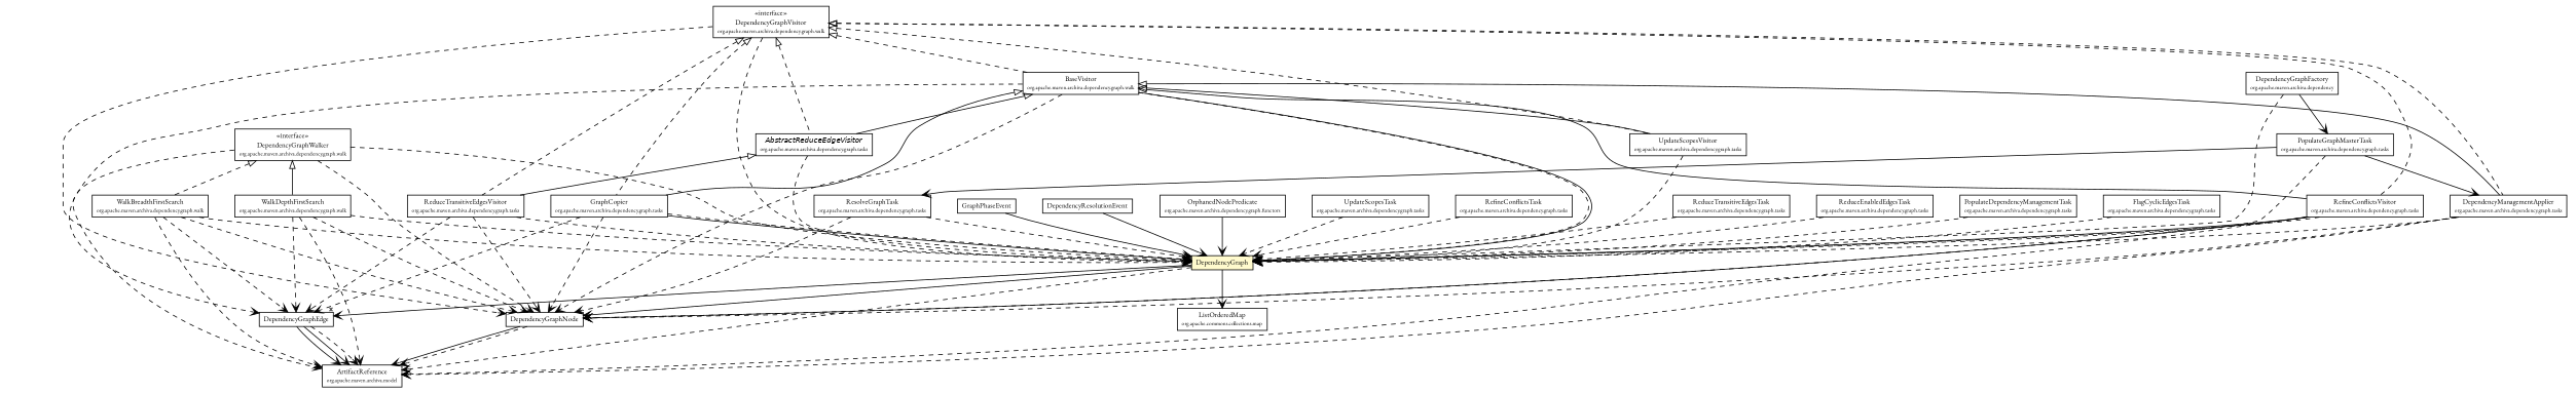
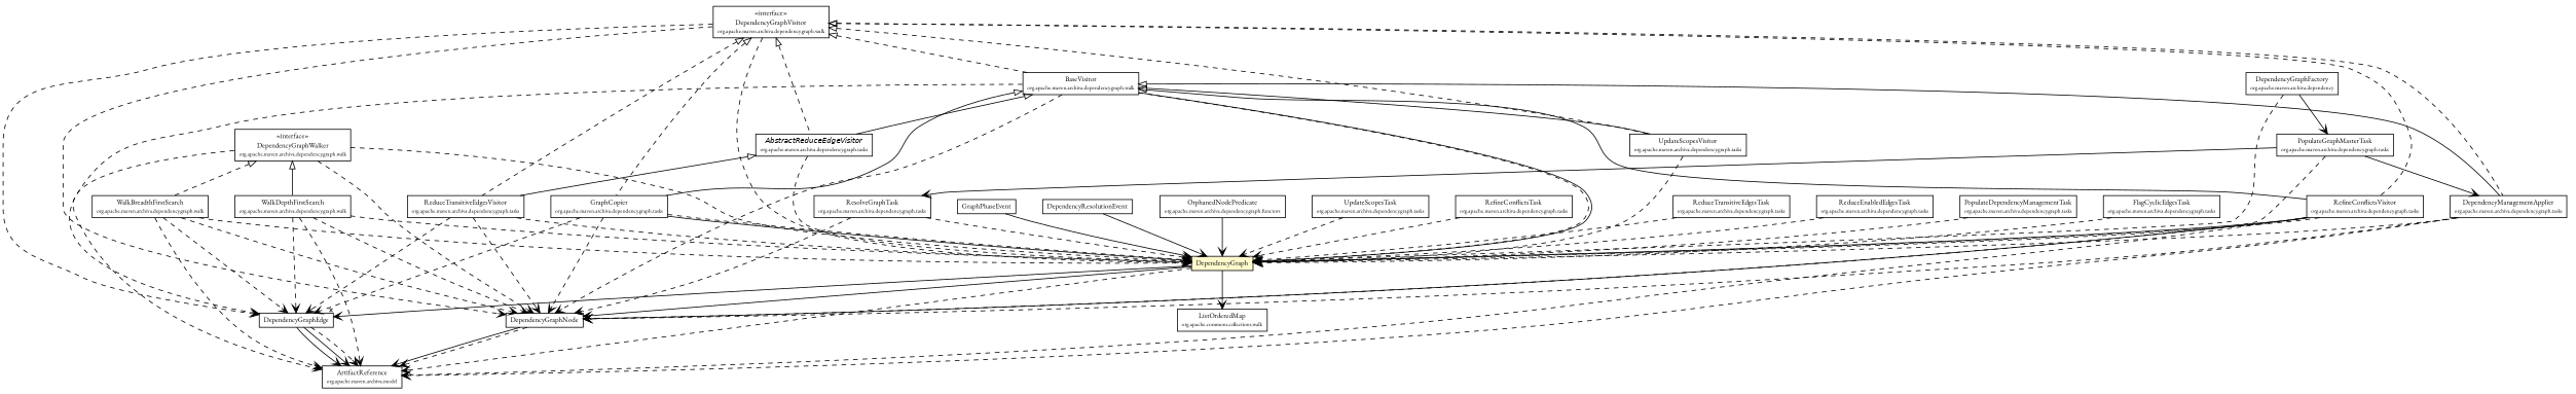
  digraph {
    fontname="EB Garamond"
    node [fontcolor=black fontname="EB Garamond" fontsize=9.0 shape=plaintext]
    edge [arrowhead=open color=black fontcolor=black fontname="EB Garamond" fontsize=10.0 headport=p labelfontname=Helvetica labelfontsize=10 style=dashed tailport=p]
    n1 [label=<<table border="0" cellborder="1" cellspacing="0" cellpadding="2" port="p" href="../DependencyGraphFactory.html"> 		<tr><td><table border="0" cellspacing="0" cellpadding="1"> 			<tr><td> DependencyGraphFactory </td></tr> 			<tr><td><font point-size="7.0"> org.apache.maven.archiva.dependency </font></td></tr> 		</table></td></tr> 		</table>>]
    n2 [label=<<table border="0" cellborder="1" cellspacing="0" cellpadding="2" port="p" bgcolor="lemonChiffon" href="./DependencyGraph.html"> 		<tr><td><table border="0" cellspacing="0" cellpadding="1"> 			<tr><td> DependencyGraph </td></tr> 		</table></td></tr> 		</table>>]
    n3 [label=<<table border="0" cellborder="1" cellspacing="0" cellpadding="2" port="p" href="./tasks/PopulateGraphMasterTask.html"> 		<tr><td><table border="0" cellspacing="0" cellpadding="1"> 			<tr><td> PopulateGraphMasterTask </td></tr> 			<tr><td><font point-size="7.0"> org.apache.maven.archiva.dependency.graph.tasks </font></td></tr> 		</table></td></tr> 		</table>>]
    n4 [label=<<table border="0" cellborder="1" cellspacing="0" cellpadding="2" port="p" href="./DependencyGraphNode.html"> 		<tr><td><table border="0" cellspacing="0" cellpadding="1"> 			<tr><td> DependencyGraphNode </td></tr> 		</table></td></tr> 		</table>>]
    n5 [label=<<table border="0" cellborder="1" cellspacing="0" cellpadding="2" port="p" href="http://java.sun.com/j2se/1.4.2/docs/api/org/apache/maven/archiva/model/ArtifactReference.html"> 		<tr><td><table border="0" cellspacing="0" cellpadding="1"> 			<tr><td> ArtifactReference </td></tr> 			<tr><td><font point-size="7.0"> org.apache.maven.archiva.model </font></td></tr> 		</table></td></tr> 		</table>>]
    n6 [label=<<table border="0" cellborder="1" cellspacing="0" cellpadding="2" port="p" href="./DependencyGraphEdge.html"> 		<tr><td><table border="0" cellspacing="0" cellpadding="1"> 			<tr><td> DependencyGraphEdge </td></tr> 		</table></td></tr> 		</table>>]
-   n7 [label=<<table border="0" cellborder="1" cellspacing="0" cellpadding="2" port="p" href="http://java.sun.com/j2se/1.4.2/docs/api/org/apache/commons/collections/map/ListOrderedMap.html"> 		<tr><td><table border="0" cellspacing="0" cellpadding="1"> 			<tr><td> ListOrderedMap </td></tr> 			<tr><td><font point-size="7.0"> org.apache.commons.collections.map </font></td></tr> 		</table></td></tr> 		</table>>]
+   n7 [label=<<table border="0" cellborder="1" cellspacing="0" cellpadding="2" port="p" href="http://java.sun.com/j2se/1.4.2/docs/api/org/apache/commons/collections/map/ListOrderedMap.html"> 		<tr><td><table border="0" cellspacing="0" cellpadding="1"> 			<tr><td> ListOrderedMap </td></tr> 			<tr><td><font point-size="7.0"> org.apache.commons.collections.walk </font></td></tr> 		</table></td></tr> 		</table>>]
    n8 [label=<<table border="0" cellborder="1" cellspacing="0" cellpadding="2" port="p" href="./tasks/ResolveGraphTask.html"> 		<tr><td><table border="0" cellspacing="0" cellpadding="1"> 			<tr><td> ResolveGraphTask </td></tr> 			<tr><td><font point-size="7.0"> org.apache.maven.archiva.dependency.graph.tasks </font></td></tr> 		</table></td></tr> 		</table>>]
    n9 [label=<<table border="0" cellborder="1" cellspacing="0" cellpadding="2" port="p" href="./tasks/DependencyManagementApplier.html"> 		<tr><td><table border="0" cellspacing="0" cellpadding="1"> 			<tr><td> DependencyManagementApplier </td></tr> 			<tr><td><font point-size="7.0"> org.apache.maven.archiva.dependency.graph.tasks </font></td></tr> 		</table></td></tr> 		</table>>]
    n10 [label=<<table border="0" cellborder="1" cellspacing="0" cellpadding="2" port="p" href="./GraphPhaseEvent.html"> 		<tr><td><table border="0" cellspacing="0" cellpadding="1"> 			<tr><td> GraphPhaseEvent </td></tr> 		</table></td></tr> 		</table>>]
    n11 [label=<<table border="0" cellborder="1" cellspacing="0" cellpadding="2" port="p" href="./DependencyResolutionEvent.html"> 		<tr><td><table border="0" cellspacing="0" cellpadding="1"> 			<tr><td> DependencyResolutionEvent </td></tr> 		</table></td></tr> 		</table>>]
    n12 [label=<<table border="0" cellborder="1" cellspacing="0" cellpadding="2" port="p" href="./functors/OrphanedNodePredicate.html"> 		<tr><td><table border="0" cellspacing="0" cellpadding="1"> 			<tr><td> OrphanedNodePredicate </td></tr> 			<tr><td><font point-size="7.0"> org.apache.maven.archiva.dependency.graph.functors </font></td></tr> 		</table></td></tr> 		</table>>]
    n13 [label=<<table border="0" cellborder="1" cellspacing="0" cellpadding="2" port="p" href="./tasks/UpdateScopesVisitor.html"> 		<tr><td><table border="0" cellspacing="0" cellpadding="1"> 			<tr><td> UpdateScopesVisitor </td></tr> 			<tr><td><font point-size="7.0"> org.apache.maven.archiva.dependency.graph.tasks </font></td></tr> 		</table></td></tr> 		</table>>]
    n14 [label=<<table border="0" cellborder="1" cellspacing="0" cellpadding="2" port="p" href="./tasks/UpdateScopesTask.html"> 		<tr><td><table border="0" cellspacing="0" cellpadding="1"> 			<tr><td> UpdateScopesTask </td></tr> 			<tr><td><font point-size="7.0"> org.apache.maven.archiva.dependency.graph.tasks </font></td></tr> 		</table></td></tr> 		</table>>]
    n15 [label=<<table border="0" cellborder="1" cellspacing="0" cellpadding="2" port="p" href="./tasks/RefineConflictsVisitor.html"> 		<tr><td><table border="0" cellspacing="0" cellpadding="1"> 			<tr><td> RefineConflictsVisitor </td></tr> 			<tr><td><font point-size="7.0"> org.apache.maven.archiva.dependency.graph.tasks </font></td></tr> 		</table></td></tr> 		</table>>]
    n16 [label=<<table border="0" cellborder="1" cellspacing="0" cellpadding="2" port="p" href="./tasks/RefineConflictsTask.html"> 		<tr><td><table border="0" cellspacing="0" cellpadding="1"> 			<tr><td> RefineConflictsTask </td></tr> 			<tr><td><font point-size="7.0"> org.apache.maven.archiva.dependency.graph.tasks </font></td></tr> 		</table></td></tr> 		</table>>]
    n17 [label=<<table border="0" cellborder="1" cellspacing="0" cellpadding="2" port="p" href="./tasks/ReduceTransitiveEdgesVisitor.html"> 		<tr><td><table border="0" cellspacing="0" cellpadding="1"> 			<tr><td> ReduceTransitiveEdgesVisitor </td></tr> 			<tr><td><font point-size="7.0"> org.apache.maven.archiva.dependency.graph.tasks </font></td></tr> 		</table></td></tr> 		</table>>]
    n18 [label=<<table border="0" cellborder="1" cellspacing="0" cellpadding="2" port="p" href="./tasks/ReduceTransitiveEdgesTask.html"> 		<tr><td><table border="0" cellspacing="0" cellpadding="1"> 			<tr><td> ReduceTransitiveEdgesTask </td></tr> 			<tr><td><font point-size="7.0"> org.apache.maven.archiva.dependency.graph.tasks </font></td></tr> 		</table></td></tr> 		</table>>]
    n19 [label=<<table border="0" cellborder="1" cellspacing="0" cellpadding="2" port="p" href="./tasks/ReduceEnabledEdgesTask.html"> 		<tr><td><table border="0" cellspacing="0" cellpadding="1"> 			<tr><td> ReduceEnabledEdgesTask </td></tr> 			<tr><td><font point-size="7.0"> org.apache.maven.archiva.dependency.graph.tasks </font></td></tr> 		</table></td></tr> 		</table>>]
    n20 [label=<<table border="0" cellborder="1" cellspacing="0" cellpadding="2" port="p" href="./tasks/PopulateDependencyManagementTask.html"> 		<tr><td><table border="0" cellspacing="0" cellpadding="1"> 			<tr><td> PopulateDependencyManagementTask </td></tr> 			<tr><td><font point-size="7.0"> org.apache.maven.archiva.dependency.graph.tasks </font></td></tr> 		</table></td></tr> 		</table>>]
    n21 [label=<<table border="0" cellborder="1" cellspacing="0" cellpadding="2" port="p" href="./tasks/GraphCopier.html"> 		<tr><td><table border="0" cellspacing="0" cellpadding="1"> 			<tr><td> GraphCopier </td></tr> 			<tr><td><font point-size="7.0"> org.apache.maven.archiva.dependency.graph.tasks </font></td></tr> 		</table></td></tr> 		</table>>]
    n22 [label=<<table border="0" cellborder="1" cellspacing="0" cellpadding="2" port="p" href="./tasks/FlagCyclicEdgesTask.html"> 		<tr><td><table border="0" cellspacing="0" cellpadding="1"> 			<tr><td> FlagCyclicEdgesTask </td></tr> 			<tr><td><font point-size="7.0"> org.apache.maven.archiva.dependency.graph.tasks </font></td></tr> 		</table></td></tr> 		</table>>]
    n23 [label=<<table border="0" cellborder="1" cellspacing="0" cellpadding="2" port="p" href="./tasks/AbstractReduceEdgeVisitor.html"> 		<tr><td><table border="0" cellspacing="0" cellpadding="1"> 			<tr><td><font face="Helvetica-Oblique"> AbstractReduceEdgeVisitor </font></td></tr> 			<tr><td><font point-size="7.0"> org.apache.maven.archiva.dependency.graph.tasks </font></td></tr> 		</table></td></tr> 		</table>>]
    n24 [label=<<table border="0" cellborder="1" cellspacing="0" cellpadding="2" port="p" href="./walk/WalkDepthFirstSearch.html"> 		<tr><td><table border="0" cellspacing="0" cellpadding="1"> 			<tr><td> WalkDepthFirstSearch </td></tr> 			<tr><td><font point-size="7.0"> org.apache.maven.archiva.dependency.graph.walk </font></td></tr> 		</table></td></tr> 		</table>>]
    n25 [label=<<table border="0" cellborder="1" cellspacing="0" cellpadding="2" port="p" href="./walk/WalkBreadthFirstSearch.html"> 		<tr><td><table border="0" cellspacing="0" cellpadding="1"> 			<tr><td> WalkBreadthFirstSearch </td></tr> 			<tr><td><font point-size="7.0"> org.apache.maven.archiva.dependency.graph.walk </font></td></tr> 		</table></td></tr> 		</table>>]
    n26 [label=<<table border="0" cellborder="1" cellspacing="0" cellpadding="2" port="p" href="./walk/DependencyGraphWalker.html"> 		<tr><td><table border="0" cellspacing="0" cellpadding="1"> 			<tr><td> &laquo;interface&raquo; </td></tr> 			<tr><td> DependencyGraphWalker </td></tr> 			<tr><td><font point-size="7.0"> org.apache.maven.archiva.dependency.graph.walk </font></td></tr> 		</table></td></tr> 		</table>>]
    n27 [label=<<table border="0" cellborder="1" cellspacing="0" cellpadding="2" port="p" href="./walk/DependencyGraphVisitor.html"> 		<tr><td><table border="0" cellspacing="0" cellpadding="1"> 			<tr><td> &laquo;interface&raquo; </td></tr> 			<tr><td> DependencyGraphVisitor </td></tr> 			<tr><td><font point-size="7.0"> org.apache.maven.archiva.dependency.graph.walk </font></td></tr> 		</table></td></tr> 		</table>>]
    n28 [label=<<table border="0" cellborder="1" cellspacing="0" cellpadding="2" port="p" href="./walk/BaseVisitor.html"> 		<tr><td><table border="0" cellspacing="0" cellpadding="1"> 			<tr><td> BaseVisitor </td></tr> 			<tr><td><font point-size="7.0"> org.apache.maven.archiva.dependency.graph.walk </font></td></tr> 		</table></td></tr> 		</table>>]
    n1 -> n2
    n1 -> n3 [style=""]
    n2 -> n4 [style=""]
    n2 -> n5
    n2 -> n6 [headlabel="*" style=""]
    n2 -> n7 [style=""]
    n3 -> n2
    n3 -> n8 [style=""]
    n3 -> n9 [style=""]
    n4 -> n5 [style=""]
    n4 -> n5
    n6 -> n5 [style=""]
    n6 -> n5 [style=""]
    n6 -> n5
    n8 -> n2
    n8 -> n4
    n9 -> n2
    n9 -> n4
    n9 -> n5
    n10 -> n2 [style=""]
    n11 -> n2 [style=""]
    n12 -> n2 [style=""]
    n13 -> n2
    n14 -> n2
    n15 -> n2 [style=""]
    n15 -> n2
    n15 -> n4 [headlabel="*" style=""]
    n15 -> n4
    n15 -> n5
    n16 -> n2
    n17 -> n2
    n17 -> n4
    n17 -> n6
    n18 -> n2
    n19 -> n2
    n20 -> n2
    n21 -> n2 [style=""]
    n21 -> n2
    n21 -> n4
    n21 -> n6
    n22 -> n2
    n23 -> n2
    n23 -> n17 [arrowtail=empty dir=back fontsize=10 arrowhead="" color="" fontcolor="" style=""]
    n24 -> n2
    n24 -> n4
    n24 -> n5
    n24 -> n6
    n25 -> n2
    n25 -> n4
    n25 -> n5
    n25 -> n6
    n26 -> n2
    n26 -> n4
    n26 -> n5
    n26 -> n24 [arrowtail=empty dir=back fontsize=10 style=solid arrowhead="" color="" fontcolor=""]
    n26 -> n25 [arrowtail=empty dir=back fontsize=10 arrowhead="" color="" fontcolor=""]
    n27 -> n2
    n27 -> n4
+   n27 -> n6
    n27 -> n9 [arrowtail=empty dir=back fontsize=10 arrowhead="" color="" fontcolor=""]
    n27 -> n13 [arrowtail=empty dir=back fontsize=10 arrowhead="" color="" fontcolor=""]
    n27 -> n15 [arrowtail=empty dir=back fontsize=10 arrowhead="" color="" fontcolor=""]
    n27 -> n17 [arrowtail=empty dir=back fontsize=10 arrowhead="" color="" fontcolor=""]
    n27 -> n21 [arrowtail=empty dir=back fontsize=10 arrowhead="" color="" fontcolor=""]
    n27 -> n23 [arrowtail=empty dir=back fontsize=10 arrowhead="" color="" fontcolor=""]
    n27 -> n28 [arrowtail=empty dir=back fontsize=10 arrowhead="" color="" fontcolor=""]
    n28 -> n2 [style=""]
    n28 -> n2
    n28 -> n4
    n28 -> n6
    n28 -> n9 [arrowtail=empty dir=back fontsize=10 arrowhead="" color="" fontcolor="" style=""]
    n28 -> n13 [arrowtail=empty dir=back fontsize=10 arrowhead="" color="" fontcolor="" style=""]
    n28 -> n15 [arrowtail=empty dir=back fontsize=10 arrowhead="" color="" fontcolor="" style=""]
    n28 -> n21 [arrowtail=empty dir=back fontsize=10 arrowhead="" color="" fontcolor="" style=""]
    n28 -> n23 [arrowtail=empty dir=back fontsize=10 arrowhead="" color="" fontcolor="" style=""]
  }
